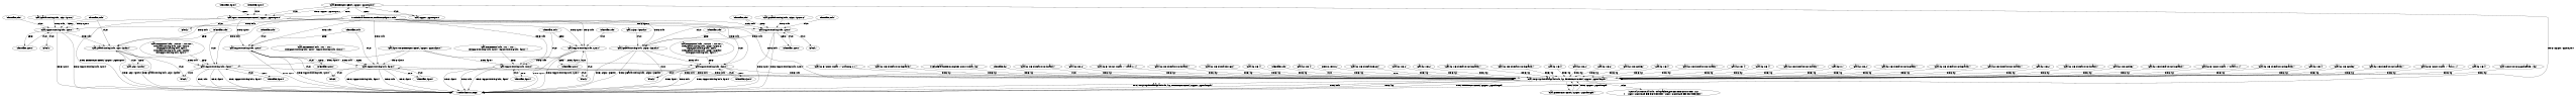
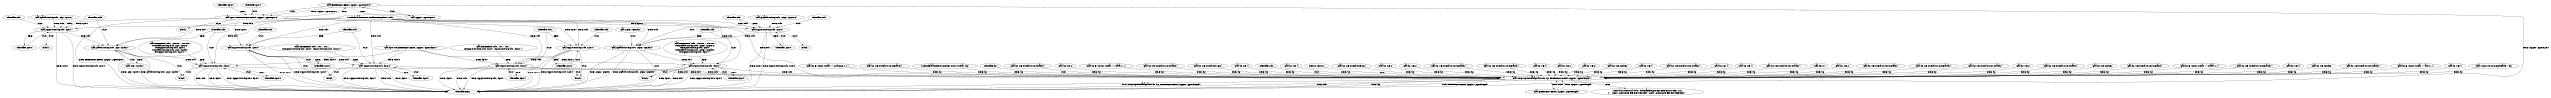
  digraph {
    n1 [label="(Call,EXTRACT_16BITS(&pgm->pgm_sport))"]
    n2 [label="(Call,sport = EXTRACT_16BITS(&pgm->pgm_sport))"]
    n3 [label="(Call,&pgm->pgm_sport)"]
-   n4 [label="(MethodReturn,RET)"]
+   n4 [label="(Identifier,RET)"]
    n5 [label="(Call,tcpport_string(ndo, sport))"]
    n6 [label="(Call,tcpport_string(ndo, sport))"]
    n7 [label="(Call,tcpport_string(ndo, sport))"]
    n8 [label="(Call,tcpport_string(ndo, sport))"]
    n9 [label="(Block,)"]
    n10 [label="(Call,ip6addr_string(ndo, &ip6->ip6_dst))"]
    n11 [label="(Identifier,sport)"]
    n12 [label="(Block,)"]
    n13 [label="(Call,tcpport_string(ndo, dport))"]
    n14 [label="(Block,)"]
    n15 [label="(Identifier,sport)"]
    n16 [label="(Call,ipaddr_string(ndo, &ip->ip_dst))"]
    n17 [label="(Block,)"]
    n18 [label="(Identifier,sport)"]
    n19 [label="(Call,tcpport_string(ndo, dport))"]
    n20 [label="(Identifier,sport)"]
    n21 [label="(Block,)"]
    n22 [label="(Call,tcpport_string(ndo, dport))"]
    n23 [label="(Block,)"]
    n24 [label="(Call,zmtp1_print_datagram(ndo, bp, EXTRACT_16BITS(&pgm->pgm_length)))"]
    n25 [label="(Identifier,dport)"]
    n26 [label="(Call,&ip6->ip6_dst)"]
    n27 [label="(ControlStructure,if (ndo->ndo_packettype == PT_PGM_ZMTP1 &&\n\t    (pgm->pgm_type == PGM_ODATA || pgm->pgm_type == PGM_RDATA)))"]
    n28 [label="(Call,EXTRACT_16BITS(&pgm->pgm_length))"]
    n29 [label="(Identifier,dport)"]
    n30 [label="(Call,tcpport_string(ndo, dport))"]
    n31 [label="(Call,&ip->ip_dst)"]
    n32 [label="(Block,)"]
    n33 [label="(Identifier,dport)"]
    n34 [label="(Identifier,dport)"]
    n35 [label="(Call,bp += sizeof(struct in6_addr))"]
    n36 [label="(Call,bp += sizeof(struct in6_addr))"]
    n37 [label="(Call,bp += sizeof(struct in_addr))"]
    n38 [label="(Call,bp += 2)"]
    n39 [label="(Identifier,ndo)"]
    n40 [label="(Call,bp += sizeof(struct in_addr))"]
    n41 [label="(Call,bp += opt_len)"]
    n42 [label="(Call,bp += sizeof(struct in6_addr))"]
    n43 [label="(Call,ipaddr_string(ndo, &ip->ip_src))"]
    n44 [label="(Call,bp = (const u_char *) (odata + 1))"]
    n45 [label="(Call,ND_PRINT((ndo, \"%s.%s > %s.%s: \",\n\t\t\t\tip6addr_string(ndo, &ip6->ip6_src),\n\t\t\t\ttcpport_string(ndo, sport),\n\t\t\t\tip6addr_string(ndo, &ip6->ip6_dst),\n\t\t\t\ttcpport_string(ndo, dport))))"]
    n46 [label="(Call,bp += sizeof(struct in6_addr))"]
    n47 [label="(Call,ND_PRINT((ndo, \"%s.%s > %s.%s: \",\n\t\t\t\tipaddr_string(ndo, &ip->ip_src),\n\t\t\t\ttcpport_string(ndo, sport),\n\t\t\t\tipaddr_string(ndo, &ip->ip_dst),\n\t\t\t\ttcpport_string(ndo, dport))))"]
    n48 [label="(Call,bp += 4)"]
    n49 [label="(Call,bp += opt_len)"]
    n50 [label="(Identifier,dport)"]
    n51 [label="(Call,bp += sizeof(struct in_addr))"]
    n52 [label="(Call,bp = (const u_char *) (ack + 1))"]
    n53 [label="(Call,bp += 4)"]
    n54 [label="(Call,(const struct pgm_header *)bp)"]
    n55 [label="(Identifier,ndo)"]
    n56 [label="(Identifier,ndo)"]
    n57 [label="(Call,bp = (const u_char *) (poll_msg + 1))"]
    n58 [label="(Call,bp += sizeof(struct in6_addr))"]
-   n59 [label="(MethodParameterIn,netdissect_dport *ndo)"]
+   n59 [label="(MethodParameterIn,netdissect_options *ndo)"]
    n60 [label="(MethodParameterIn,register const u_char *bp)"]
    n61 [label="(Call,ip6addr_string(ndo, &ip6->ip6_src))"]
    n62 [label="(Identifier,bp)"]
    n63 [label="(Identifier,ndo)"]
    n64 [label="(Call,bp += sizeof(struct in_addr))"]
    n65 [label="(Call,bp += 2)"]
    n66 [label="(Call,bp = (struct u_char *) (rdata + 1))"]
    n67 [label="(Call,ND_PRINT((ndo, \"%s > %s: \",\n\t\t\t\ttcpport_string(ndo, sport), tcpport_string(ndo, dport))))"]
    n68 [label="(Call,bp += sizeof(struct in_addr))"]
    n69 [label="(Call,bp += sizeof(uint16_t))"]
    n70 [label="(Identifier,ndo)"]
    n71 [label="(Call,dport = EXTRACT_16BITS(&pgm->pgm_dport))"]
    n72 [label="(Call,bp += 4)"]
    n73 [label="(Identifier,ndo)"]
    n74 [label="(Call,bp += 4)"]
    n75 [label="(Return,return;)"]
    n76 [label="(Identifier,ndo)"]
    n77 [label="(Call,bp += sizeof(uint32_t))"]
    n78 [label="(Call,bp += 2)"]
    n79 [label="(Call,ND_PRINT((ndo, \"%s > %s: \",\n\t\t\t\ttcpport_string(ndo, sport), tcpport_string(ndo, dport))))"]
    n80 [label="(Call,bp += 2)"]
    n81 [label="(Call,bp += sizeof(struct in6_addr))"]
    n82 [label="(Call,bp += sizeof(struct in6_addr))"]
    n83 [label="(Identifier,ndo)"]
    n84 [label="(Identifier,ndo)"]
    n85 [label="(Identifier,sport)"]
    n86 [label="(Call,bp += 4)"]
    n87 [label="(Identifier,ndo)"]
    n88 [label="(Call,bp += 2)"]
    n89 [label="(Call,bp += 2)"]
    n90 [label="(Call,bp += opt_len)"]
    n91 [label="(Call,bp += 4)"]
    n92 [label="(Call,bp += sizeof(struct in_addr))"]
    n93 [label="(Call,bp += 4)"]
    n94 [label="(Call,bp += 4)"]
    n95 [label="(Call,bp += sizeof(struct in_addr))"]
    n96 [label="(Call,bp++)"]
    n97 [label="(Identifier,ndo)"]
    n98 [label="(Call,bp += 2)"]
    n1 -> n2 [label="AST: "]
    n1 -> n2 [label="DDG: &pgm->pgm_sport"]
    n1 -> n3 [label="CFG: "]
    n1 -> n4 [label="DDG: &pgm->pgm_sport"]
    n2 -> n1 [label="CFG: "]
    n2 -> n4 [label="DDG: EXTRACT_16BITS(&pgm->pgm_sport)"]
    n2 -> n5 [label="DDG: sport"]
    n2 -> n6 [label="DDG: sport"]
    n2 -> n7 [label="DDG: sport"]
    n2 -> n8 [label="DDG: sport"]
    n2 -> n9 [label="AST: "]
    n3 -> n1 [label="AST: "]
    n5 -> n4 [label="DDG: tcpport_string(ndo, sport)"]
    n5 -> n4 [label="DDG: sport"]
    n5 -> n10 [label="DDG: ndo"]
    n5 -> n11 [label="CFG: "]
    n5 -> n12 [label="AST: "]
    n6 -> n4 [label="DDG: tcpport_string(ndo, sport)"]
    n6 -> n4 [label="DDG: sport"]
    n6 -> n13 [label="DDG: ndo"]
    n6 -> n14 [label="AST: "]
    n6 -> n15 [label="CFG: "]
    n7 -> n4 [label="DDG: sport"]
    n7 -> n4 [label="DDG: tcpport_string(ndo, sport)"]
    n7 -> n16 [label="DDG: ndo"]
    n7 -> n17 [label="AST: "]
    n7 -> n18 [label="CFG: "]
    n8 -> n4 [label="DDG: tcpport_string(ndo, sport)"]
    n8 -> n4 [label="DDG: sport"]
    n8 -> n19 [label="DDG: ndo"]
    n8 -> n20 [label="CFG: "]
    n8 -> n21 [label="AST: "]
    n10 -> n4 [label="DDG: &ip6->ip6_dst"]
    n10 -> n4 [label="DDG: ip6addr_string(ndo, &ip6->ip6_dst)"]
    n10 -> n22 [label="DDG: ndo"]
    n10 -> n23 [label="AST: "]
    n11 -> n5 [label="AST: "]
    n13 -> n4 [label="DDG: dport"]
    n13 -> n4 [label="DDG: ndo"]
    n13 -> n4 [label="DDG: tcpport_string(ndo, dport)"]
    n13 -> n14 [label="AST: "]
    n13 -> n24 [label="DDG: ndo"]
    n13 -> n29 [label="CFG: "]
    n15 -> n6 [label="AST: "]
    n16 -> n4 [label="DDG: ipaddr_string(ndo, &ip->ip_dst)"]
    n16 -> n4 [label="DDG: &ip->ip_dst"]
    n16 -> n30 [label="DDG: ndo"]
    n16 -> n31 [label="CFG: "]
    n16 -> n32 [label="AST: "]
    n18 -> n7 [label="AST: "]
    n19 -> n4 [label="DDG: tcpport_string(ndo, dport)"]
    n19 -> n4 [label="DDG: ndo"]
    n19 -> n4 [label="DDG: dport"]
    n19 -> n21 [label="AST: "]
    n19 -> n24 [label="DDG: ndo"]
    n19 -> n34 [label="CFG: "]
    n20 -> n8 [label="AST: "]
    n22 -> n4 [label="DDG: dport"]
    n22 -> n4 [label="DDG: ndo"]
    n22 -> n4 [label="DDG: tcpport_string(ndo, dport)"]
    n22 -> n23 [label="AST: "]
    n22 -> n24 [label="DDG: ndo"]
    n22 -> n25 [label="CFG: "]
    n24 -> n4 [label="DDG: EXTRACT_16BITS(&pgm->pgm_length)"]
    n24 -> n4 [label="DDG: zmtp1_print_datagram(ndo, bp, EXTRACT_16BITS(&pgm->pgm_length))"]
    n24 -> n4 [label="DDG: ndo"]
    n24 -> n4 [label="DDG: bp"]
    n24 -> n27 [label="AST: "]
    n24 -> n28 [label="CFG: "]
    n25 -> n22 [label="AST: "]
    n26 -> n10 [label="AST: "]
    n28 -> n24 [label="AST: "]
    n28 -> n24 [label="DDG: &pgm->pgm_length"]
    n29 -> n13 [label="AST: "]
    n30 -> n4 [label="DDG: tcpport_string(ndo, dport)"]
    n30 -> n4 [label="DDG: ndo"]
    n30 -> n4 [label="DDG: dport"]
    n30 -> n24 [label="DDG: ndo"]
    n30 -> n32 [label="AST: "]
    n30 -> n33 [label="CFG: "]
    n31 -> n16 [label="AST: "]
    n33 -> n30 [label="AST: "]
    n34 -> n19 [label="AST: "]
    n35 -> n24 [label="DDG: bp"]
    n36 -> n24 [label="DDG: bp"]
    n37 -> n24 [label="DDG: bp"]
    n38 -> n24 [label="DDG: bp"]
    n39 -> n5 [label="CFG: "]
    n39 -> n10 [label="AST: "]
    n40 -> n24 [label="DDG: bp"]
    n41 -> n24 [label="DDG: bp"]
    n42 -> n24 [label="DDG: bp"]
    n43 -> n7 [label="DDG: ndo"]
    n44 -> n24 [label="DDG: bp"]
    n45 -> n22 [label="CFG: "]
    n46 -> n24 [label="DDG: bp"]
    n47 -> n30 [label="CFG: "]
    n48 -> n24 [label="DDG: bp"]
    n49 -> n24 [label="DDG: bp"]
    n50 -> n2 [label="CFG: "]
    n51 -> n24 [label="DDG: bp"]
    n52 -> n24 [label="DDG: bp"]
    n53 -> n24 [label="DDG: bp"]
    n54 -> n24 [label="DDG: bp"]
    n55 -> n10 [label="CFG: "]
    n55 -> n22 [label="AST: "]
    n56 -> n16 [label="CFG: "]
    n56 -> n30 [label="AST: "]
    n57 -> n24 [label="DDG: bp"]
    n58 -> n24 [label="DDG: bp"]
    n59 -> n5 [label="DDG: ndo"]
    n59 -> n6 [label="DDG: ndo"]
    n59 -> n7 [label="DDG: ndo"]
    n59 -> n8 [label="DDG: ndo"]
    n59 -> n10 [label="DDG: ndo"]
    n59 -> n13 [label="DDG: ndo"]
    n59 -> n16 [label="DDG: ndo"]
    n59 -> n19 [label="DDG: ndo"]
    n59 -> n22 [label="DDG: ndo"]
    n59 -> n24 [label="DDG: ndo"]
    n59 -> n30 [label="DDG: ndo"]
    n60 -> n24 [label="DDG: bp"]
    n61 -> n5 [label="DDG: ndo"]
    n62 -> n24 [label="AST: "]
    n63 -> n6 [label="AST: "]
    n64 -> n24 [label="DDG: bp"]
    n65 -> n24 [label="DDG: bp"]
    n66 -> n24 [label="DDG: bp"]
    n67 -> n19 [label="CFG: "]
    n68 -> n24 [label="DDG: bp"]
    n69 -> n24 [label="DDG: bp"]
    n70 -> n5 [label="AST: "]
    n71 -> n13 [label="DDG: dport"]
    n71 -> n19 [label="DDG: dport"]
    n71 -> n22 [label="DDG: dport"]
    n71 -> n30 [label="DDG: dport"]
    n72 -> n24 [label="DDG: bp"]
    n73 -> n24 [label="AST: "]
    n74 -> n24 [label="DDG: bp"]
    n75 -> n24 [label="CFG: "]
    n76 -> n6 [label="CFG: "]
    n76 -> n13 [label="AST: "]
    n77 -> n24 [label="DDG: bp"]
    n78 -> n24 [label="DDG: bp"]
    n79 -> n13 [label="CFG: "]
    n80 -> n24 [label="DDG: bp"]
    n81 -> n24 [label="DDG: bp"]
    n82 -> n24 [label="DDG: bp"]
    n83 -> n7 [label="AST: "]
    n84 -> n8 [label="AST: "]
    n85 -> n2 [label="AST: "]
    n86 -> n24 [label="DDG: bp"]
    n87 -> n8 [label="CFG: "]
    n87 -> n19 [label="AST: "]
    n88 -> n24 [label="DDG: bp"]
    n89 -> n24 [label="DDG: bp"]
    n90 -> n24 [label="DDG: bp"]
    n91 -> n24 [label="DDG: bp"]
    n92 -> n24 [label="DDG: bp"]
    n93 -> n24 [label="DDG: bp"]
    n94 -> n24 [label="DDG: bp"]
    n95 -> n24 [label="DDG: bp"]
    n96 -> n24 [label="DDG: bp"]
    n97 -> n7 [label="CFG: "]
    n97 -> n16 [label="AST: "]
    n98 -> n24 [label="DDG: bp"]
  }
